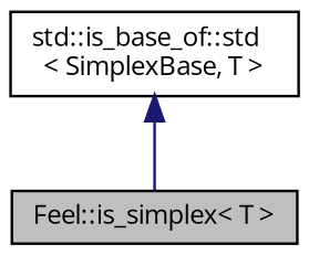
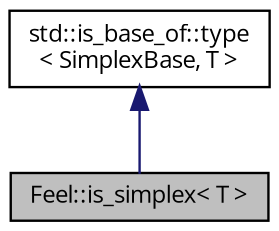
  digraph {
    fontname="Open Sans"
    node [color=black fontname="Open Sans" fontsize=10 shape=record style=filled]
    n1 [fillcolor=grey75 fontcolor=black height=0.2 label="Feel::is_simplex\< T \>" width=0.4]
-   n2 [fillcolor=white height=0.2 label="std::is_base_of::std\l\< SimplexBase, T \>" width=0.4]
+   n2 [fillcolor=white height=0.2 label="std::is_base_of::type\l\< SimplexBase, T \>" width=0.4]
    n2 -> n1 [color=midnightblue dir=back fontname="Open Sans" fontsize=10 labelfontname=Helvetica labelfontsize=10 style=solid]
  }
